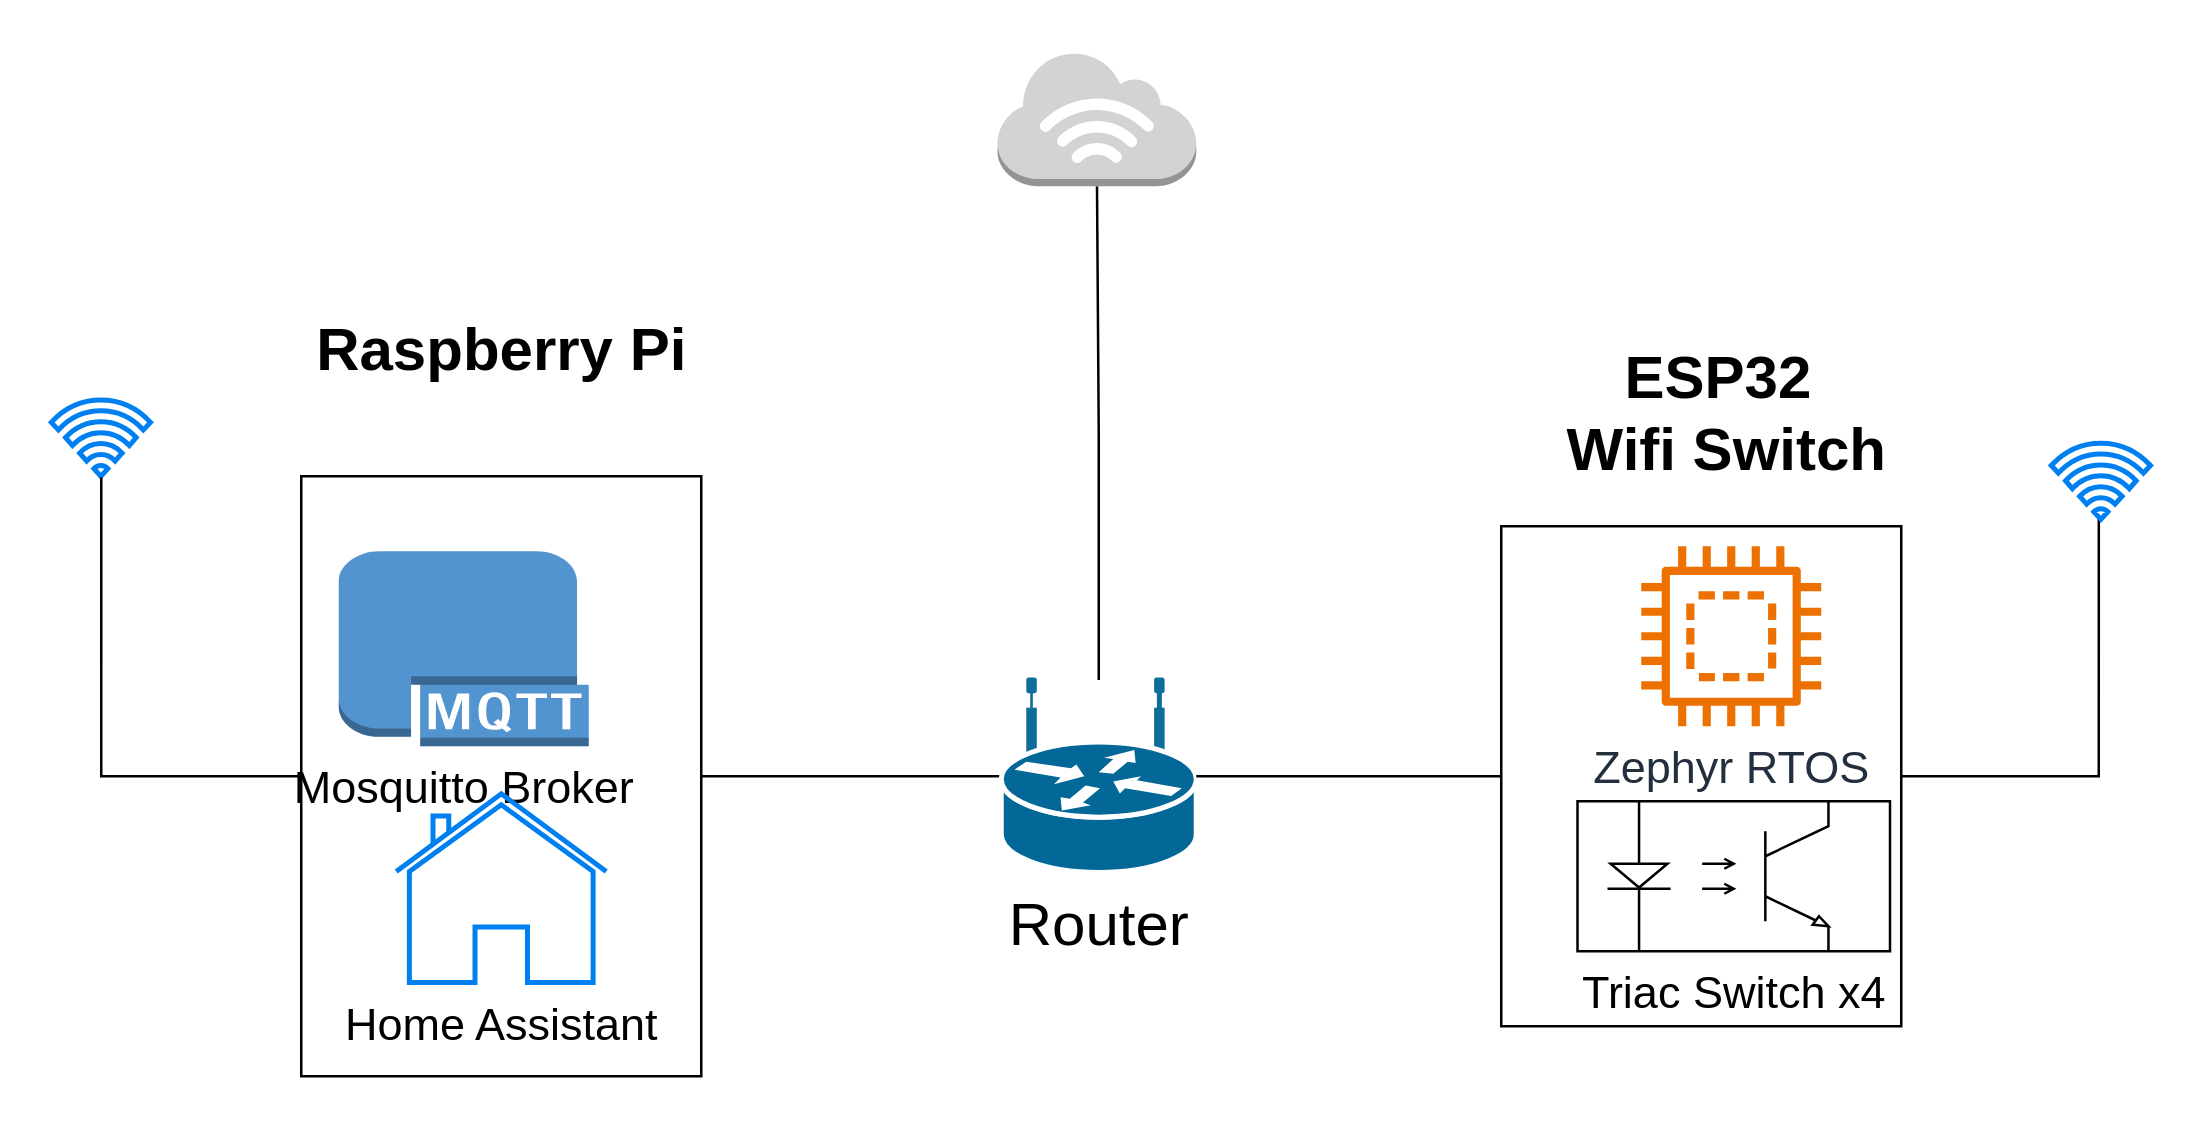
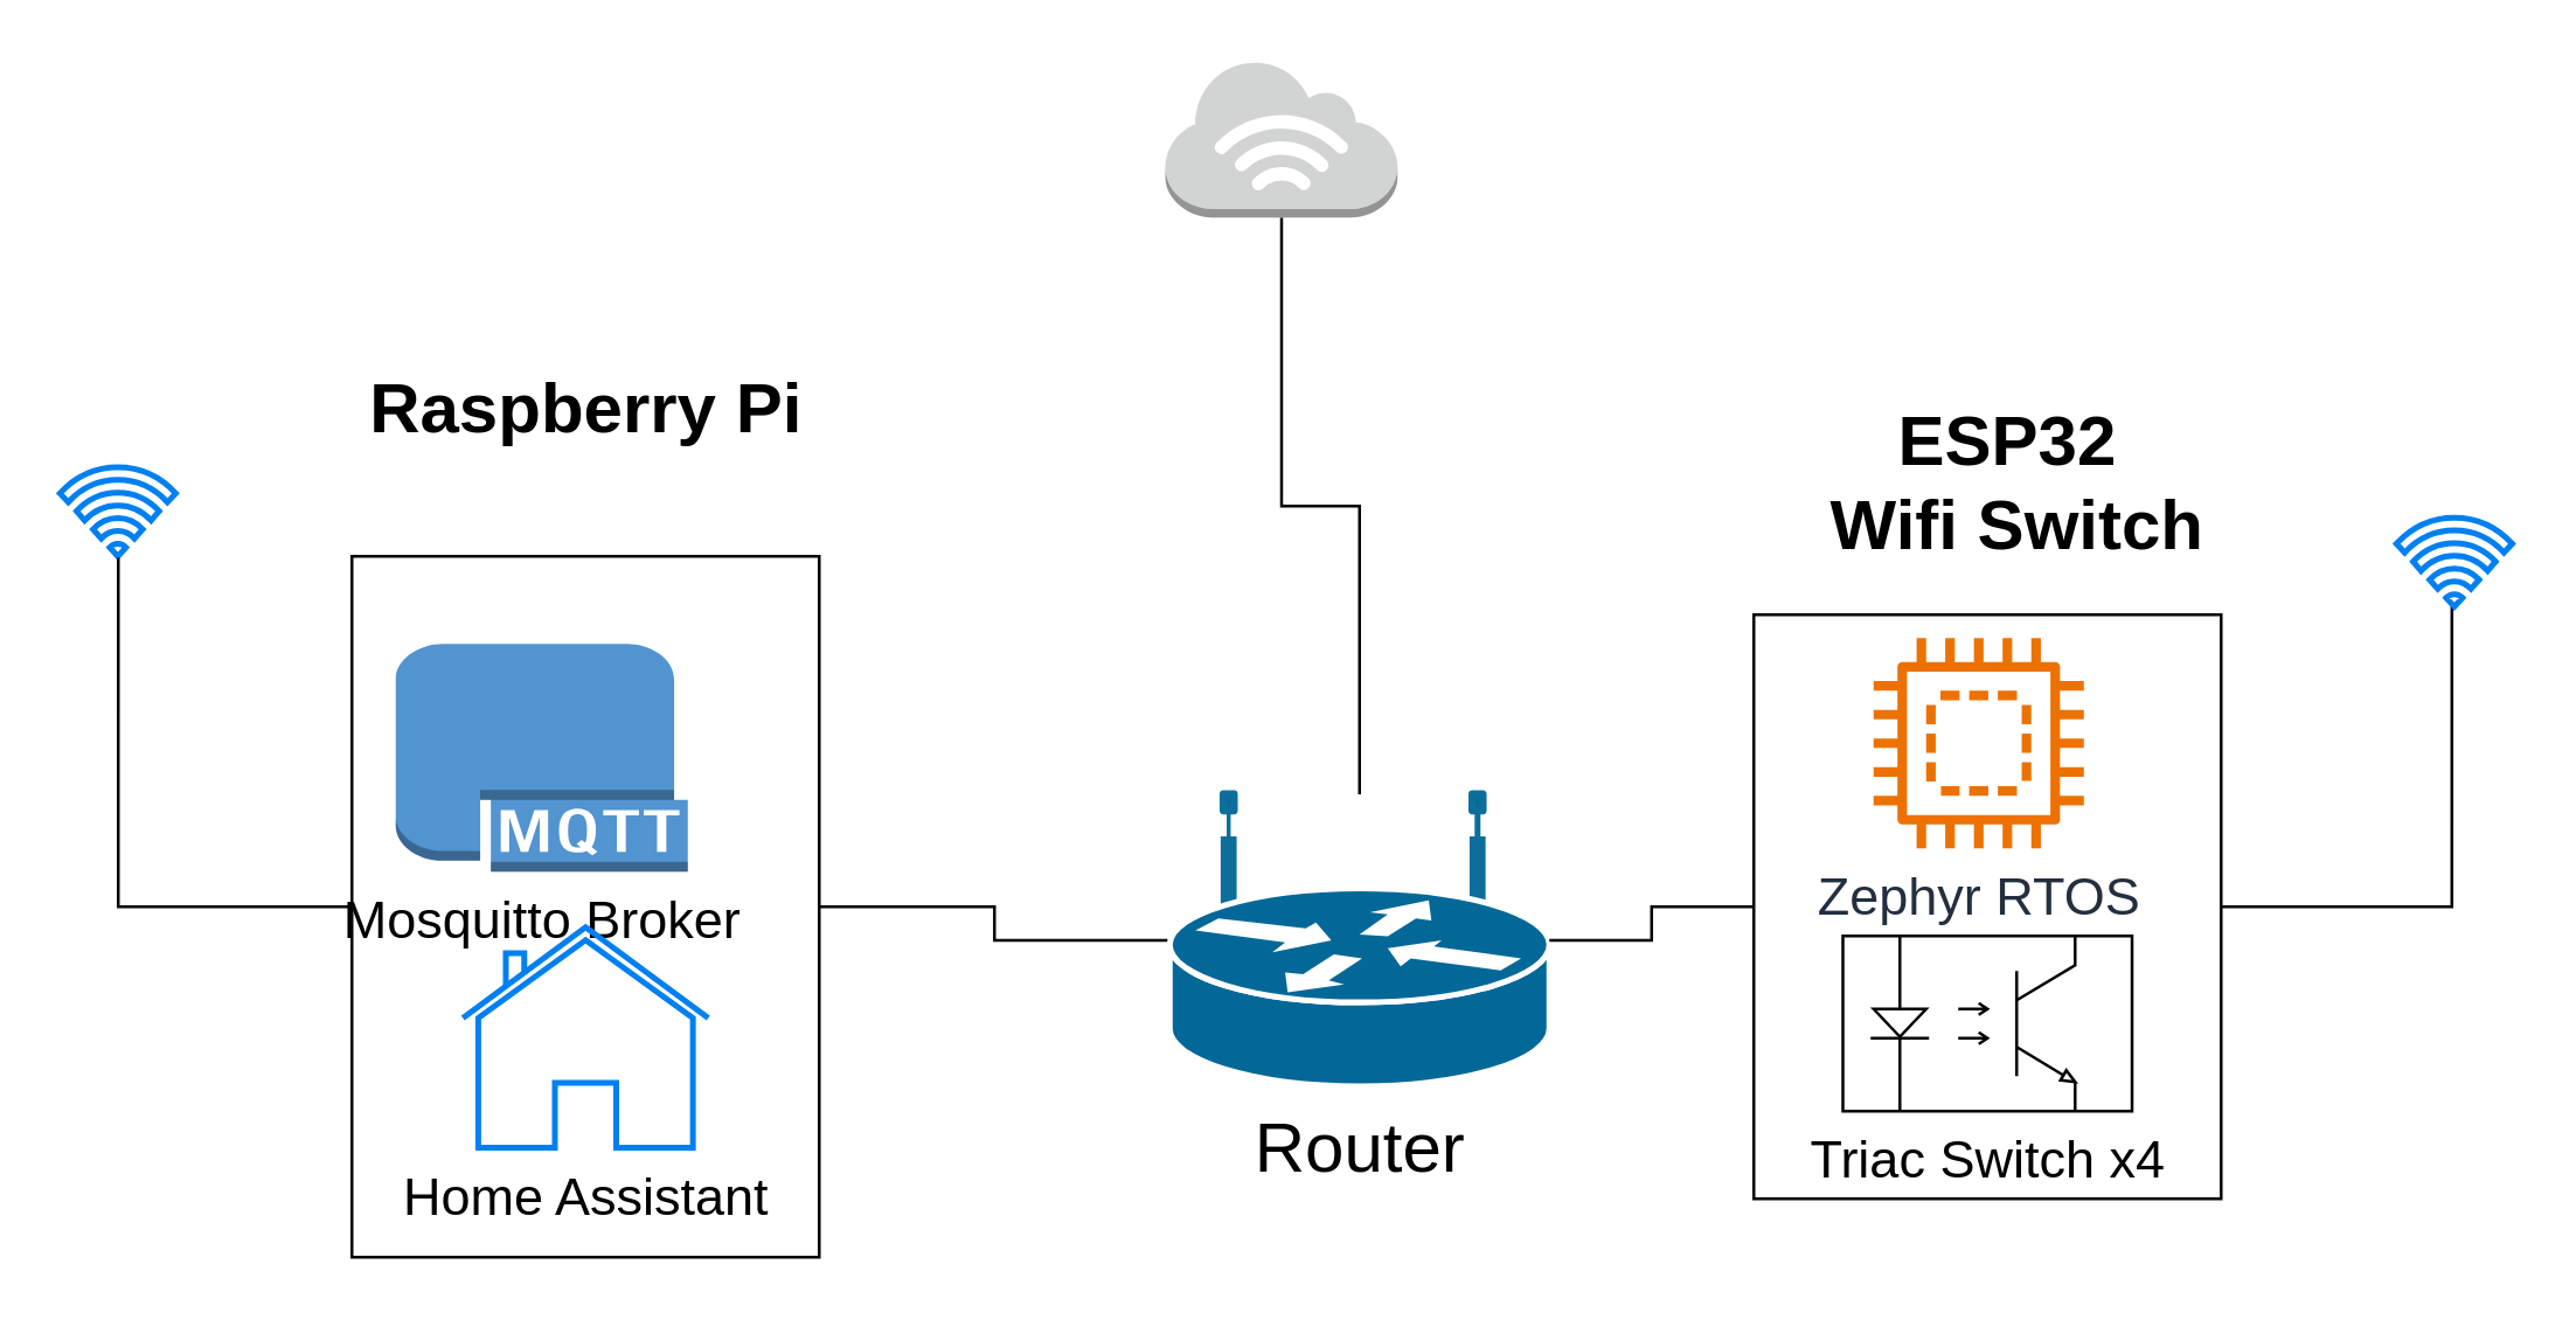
  <mxCell id="0" />
  <mxCell id="1" parent="0" />
  <mxCell id="2" style="edgeStyle=orthogonalEdgeStyle;rounded=0;orthogonalLoop=1;jettySize=auto;html=1;endArrow=none;endFill=0;" edge="1" parent="1" source="3" target="5"><mxGeometry relative="1" as="geometry" /></mxCell>
  <mxCell id="3" value="" style="rounded=0;whiteSpace=wrap;html=1;" vertex="1" parent="1"><mxGeometry x="120" y="190" width="160" height="240" as="geometry" /></mxCell>
  <mxCell id="4" value="" style="edgeStyle=orthogonalEdgeStyle;rounded=0;orthogonalLoop=1;jettySize=auto;html=1;endArrow=none;endFill=0;" edge="1" parent="1" source="5" target="10"><mxGeometry relative="1" as="geometry" /></mxCell>
- <mxCell id="5" value="&lt;font style=&quot;font-size: 24px;&quot;&gt;Router&lt;/font&gt;" style="shape=mxgraph.cisco.routers.wireless_router;sketch=0;html=1;pointerEvents=1;dashed=0;fillColor=#036897;strokeColor=#ffffff;strokeWidth=2;verticalLabelPosition=bottom;verticalAlign=top;align=center;outlineConnect=0;" vertex="1" parent="1"><mxGeometry x="400" y="271.5" width="78" height="77" as="geometry" /></mxCell>
+ <mxCell id="5" value="&lt;font style=&quot;font-size: 24px;&quot;&gt;Router&lt;/font&gt;" style="shape=mxgraph.cisco.routers.wireless_router;sketch=0;html=1;pointerEvents=1;dashed=0;fillColor=#036897;strokeColor=#ffffff;strokeWidth=2;verticalLabelPosition=bottom;verticalAlign=top;align=center;outlineConnect=0;" vertex="1" parent="1"><mxGeometry x="400" y="271.5" width="130" height="100" as="geometry" /></mxCell>
  <mxCell id="6" value="&lt;font style=&quot;font-size: 24px;&quot;&gt;&lt;b&gt;Raspberry Pi&lt;/b&gt;&lt;/font&gt;" style="text;html=1;align=center;verticalAlign=middle;resizable=0;points=[];autosize=1;strokeColor=none;fillColor=none;" vertex="1" parent="1"><mxGeometry x="115" y="120" width="170" height="40" as="geometry" /></mxCell>
  <mxCell id="7" value="" style="html=1;verticalLabelPosition=bottom;align=center;labelBackgroundColor=#ffffff;verticalAlign=top;strokeWidth=2;strokeColor=#0080F0;shadow=0;dashed=0;shape=mxgraph.ios7.icons.wifi;pointerEvents=1" vertex="1" parent="1"><mxGeometry x="20" y="159.5" width="39.7" height="30.5" as="geometry" /></mxCell>
  <mxCell id="8" value="&lt;font style=&quot;font-size: 18px;&quot;&gt;Mosquitto Broker&lt;/font&gt;" style="outlineConnect=0;dashed=0;verticalLabelPosition=bottom;verticalAlign=top;align=center;html=1;shape=mxgraph.aws3.mqtt_protocol;fillColor=#5294CF;gradientColor=none;" vertex="1" parent="1"><mxGeometry x="135" y="220" width="100" height="78" as="geometry" /></mxCell>
  <mxCell id="9" value="&lt;font style=&quot;font-size: 18px;&quot;&gt;Home Assistant&lt;/font&gt;" style="html=1;verticalLabelPosition=bottom;align=center;labelBackgroundColor=#ffffff;verticalAlign=top;strokeWidth=2;strokeColor=#0080F0;shadow=0;dashed=0;shape=mxgraph.ios7.icons.home;" vertex="1" parent="1"><mxGeometry x="158" y="317" width="84" height="75.5" as="geometry" /></mxCell>
  <mxCell id="10" value="" style="outlineConnect=0;dashed=0;verticalLabelPosition=bottom;verticalAlign=top;align=center;html=1;shape=mxgraph.aws3.internet_3;fillColor=#D2D3D3;gradientColor=none;" vertex="1" parent="1"><mxGeometry x="398.5" y="20" width="79.5" height="54" as="geometry" /></mxCell>
  <mxCell id="11" style="edgeStyle=orthogonalEdgeStyle;rounded=0;orthogonalLoop=1;jettySize=auto;html=1;entryX=0.479;entryY=0.877;entryDx=0;entryDy=0;entryPerimeter=0;endArrow=none;endFill=0;" edge="1" parent="1" source="12" target="14"><mxGeometry relative="1" as="geometry"><mxPoint x="820" y="310" as="targetPoint" /></mxGeometry></mxCell>
  <mxCell id="12" value="" style="rounded=0;whiteSpace=wrap;html=1;" vertex="1" parent="1"><mxGeometry x="600" y="210" width="160" height="200" as="geometry" /></mxCell>
  <mxCell id="13" value="&lt;font style=&quot;font-size: 24px;&quot;&gt;&lt;b&gt;ESP32&amp;nbsp;&lt;/b&gt;&lt;/font&gt;&lt;div&gt;&lt;font style=&quot;font-size: 24px;&quot;&gt;&lt;b&gt;Wifi Switch&lt;/b&gt;&lt;/font&gt;&lt;/div&gt;" style="text;html=1;align=center;verticalAlign=middle;resizable=0;points=[];autosize=1;strokeColor=none;fillColor=none;" vertex="1" parent="1"><mxGeometry x="615" y="130" width="150" height="70" as="geometry" /></mxCell>
  <mxCell id="14" value="" style="html=1;verticalLabelPosition=bottom;align=center;labelBackgroundColor=#ffffff;verticalAlign=top;strokeWidth=2;strokeColor=#0080F0;shadow=0;dashed=0;shape=mxgraph.ios7.icons.wifi;pointerEvents=1" vertex="1" parent="1"><mxGeometry x="820" y="176.75" width="39.7" height="30.5" as="geometry" /></mxCell>
- <mxCell id="15" value="&lt;font style=&quot;font-size: 18px;&quot;&gt;Zephyr RTOS&lt;/font&gt;" style="sketch=0;outlineConnect=0;fontColor=#232F3E;gradientColor=none;fillColor=#ED7100;strokeColor=none;dashed=0;verticalLabelPosition=bottom;verticalAlign=top;align=center;html=1;fontSize=12;fontStyle=0;aspect=fixed;pointerEvents=1;shape=mxgraph.aws4.braket_embedded_simulator;" vertex="1" parent="1"><mxGeometry x="656" y="218" width="72" height="72" as="geometry" /></mxCell>
- <mxCell id="16" value="&lt;font style=&quot;font-size: 18px;&quot;&gt;Triac Switch x4&lt;/font&gt;" style="verticalLabelPosition=bottom;shadow=0;dashed=0;align=center;html=1;verticalAlign=top;shape=mxgraph.electrical.opto_electronics.opto-coupler;" vertex="1" parent="1"><mxGeometry x="630.5" y="320" width="125" height="60" as="geometry" /></mxCell>
+ <mxCell id="15" value="&lt;font style=&quot;font-size: 18px;&quot;&gt;Zephyr RTOS&lt;/font&gt;" style="sketch=0;outlineConnect=0;fontColor=#232F3E;gradientColor=none;fillColor=#ED7100;strokeColor=none;dashed=0;verticalLabelPosition=bottom;verticalAlign=top;align=center;html=1;fontSize=12;fontStyle=0;aspect=fixed;pointerEvents=1;shape=mxgraph.aws4.braket_embedded_simulator;" vertex="1" parent="1"><mxGeometry x="641" y="218" width="72" height="72" as="geometry" /></mxCell>
+ <mxCell id="16" value="&lt;font style=&quot;font-size: 18px;&quot;&gt;Triac Switch x4&lt;/font&gt;" style="verticalLabelPosition=bottom;shadow=0;dashed=0;align=center;html=1;verticalAlign=top;shape=mxgraph.electrical.opto_electronics.opto-coupler;" vertex="1" parent="1"><mxGeometry x="630.5" y="320" width="99" height="60" as="geometry" /></mxCell>
  <mxCell id="17" style="edgeStyle=orthogonalEdgeStyle;rounded=0;orthogonalLoop=1;jettySize=auto;html=1;entryX=0.504;entryY=1.016;entryDx=0;entryDy=0;entryPerimeter=0;endArrow=none;endFill=0;" edge="1" parent="1" source="3" target="7"><mxGeometry relative="1" as="geometry" /></mxCell>
  <mxCell id="18" style="edgeStyle=orthogonalEdgeStyle;rounded=0;orthogonalLoop=1;jettySize=auto;html=1;entryX=1;entryY=0.5;entryDx=0;entryDy=0;entryPerimeter=0;endArrow=none;endFill=0;" edge="1" parent="1" source="12" target="5"><mxGeometry relative="1" as="geometry" /></mxCell>
